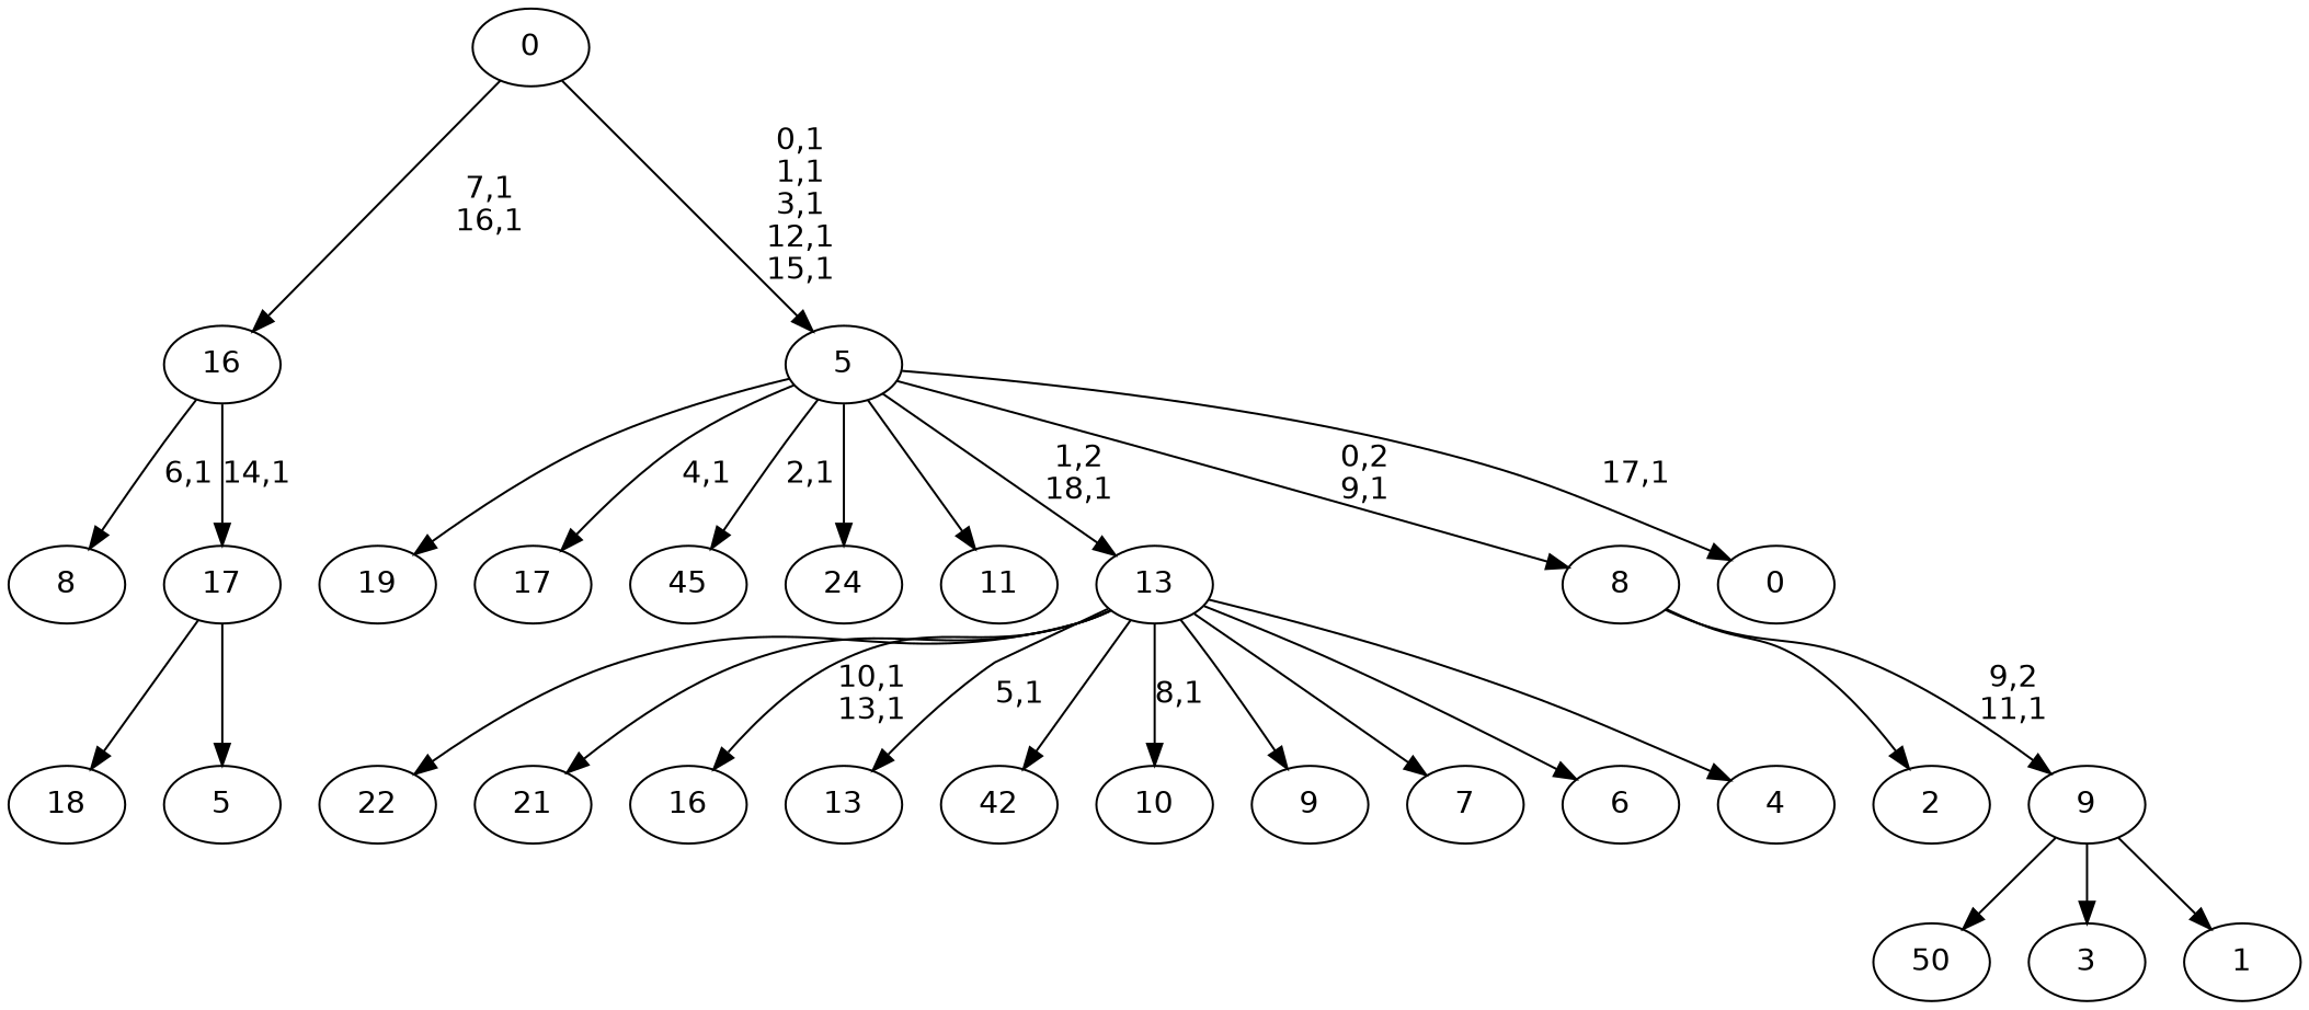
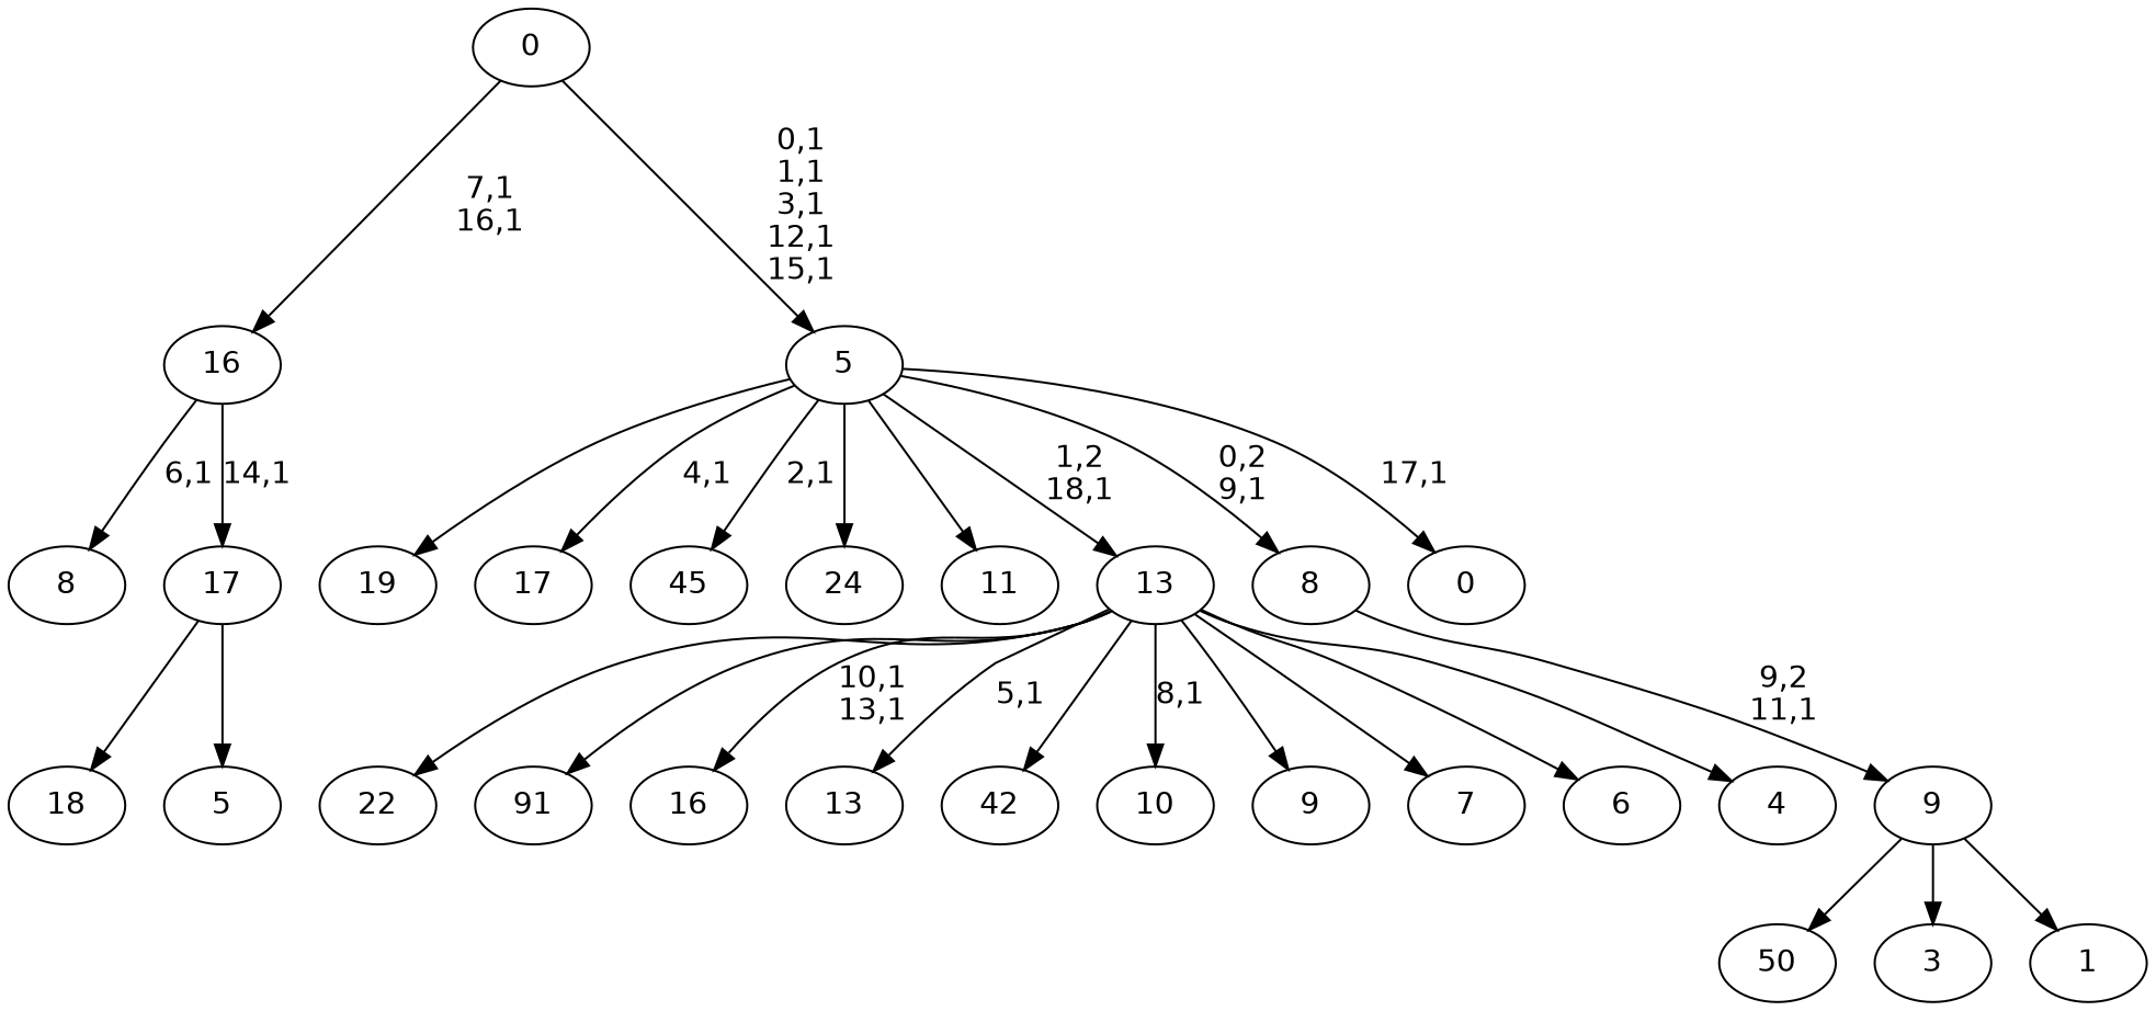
  digraph {
    fontname="DejaVu Sans"
    node [fontname="DejaVu Sans"]
    edge [fontname="DejaVu Sans"]
    n1 [label=22]
-   n2 [label=21]
+   n2 [label=91]
    n3 [label=50]
    n4 [label=19]
    n5 [label=18]
    n6 [label=17]
    n7 [label=16]
    n8 [label=45]
    n9 [label=24]
    n10 [label=13]
    n11 [label=42]
    n12 [label=11]
    n13 [label=10]
    n14 [label=9]
    n15 [label=8]
    n16 [label=7]
    n17 [label=6]
    n18 [label=5]
    17
    16
    n21 [label=4]
    13
    n23 [label=3]
-   n24 [label=2]
    n25 [label=1]
    9
    8
    n28 [label=0]
    5
    0
    17 -> n5
    17 -> n18
    16 -> n15 [label="6,1"]
    16 -> 17 [label="14,1"]
    13 -> n1
    13 -> n2
    13 -> n7 [label="10,1\n13,1"]
    13 -> n10 [label="5,1"]
    13 -> n11
    13 -> n13 [label="8,1"]
    13 -> n14
    13 -> n16
    13 -> n17
    13 -> n21
    9 -> n3
    9 -> n23
    9 -> n25
-   8 -> n24
    8 -> 9 [label="9,2\n11,1"]
    5 -> n4
    5 -> n6 [label="4,1"]
    5 -> n8 [label="2,1"]
    5 -> n9
    5 -> n12
    5 -> 13 [label="1,2\n18,1"]
    5 -> 8 [label="0,2\n9,1"]
    5 -> n28 [label="17,1"]
    0 -> 16 [label="7,1\n16,1"]
    0 -> 5 [label="0,1\n1,1\n3,1\n12,1\n15,1"]
  }
